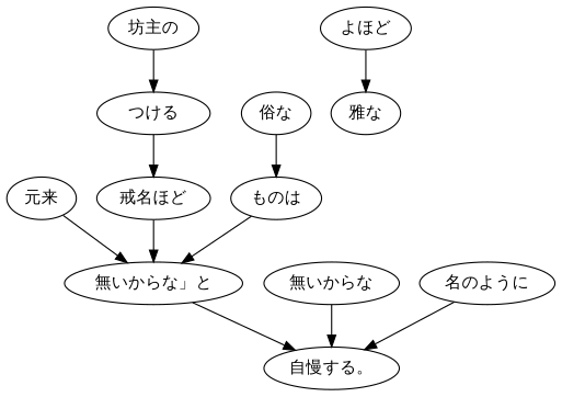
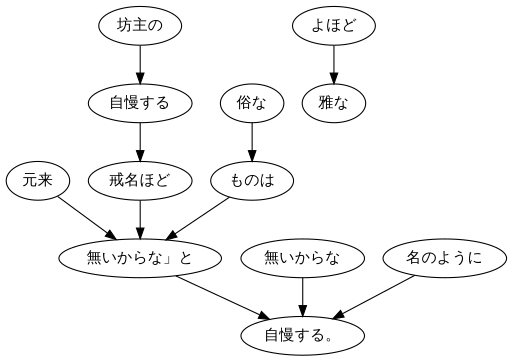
  digraph {
    n1 [label="元来"]
    n2 [label="無いからな」と"]
    n3 [label="自慢する。"]
    n4 [label="坊主の"]
-   n5 [label="つける"]
+   n5 [label="自慢する"]
    n6 [label="戒名ほど"]
    n7 [label="俗な"]
    n8 [label="ものは"]
    n9 [label="無いからな"]
    n10 [label="よほど"]
    n11 [label="雅な"]
    n12 [label="名のように"]
    n1 -> n2
    n2 -> n3
    n4 -> n5
    n5 -> n6
    n6 -> n2
    n7 -> n8
    n8 -> n2
    n9 -> n3
    n10 -> n11
    n12 -> n3
  }
